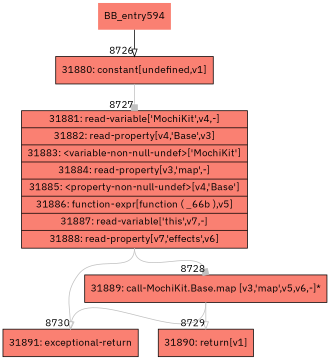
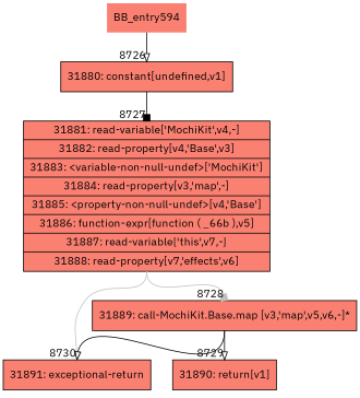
  digraph {
    fontname="IBM Plex Sans"
    rankdir=TD
    node [fillcolor=salmon fontname="IBM Plex Sans" shape=record style=filled]
    edge [arrowhead=onormal fontname="IBM Plex Sans" headport=n tailport=s]
    BB_entry594 [shape=none]
    n2 [label="{31880: constant[undefined,v1]}"]
    n3 [label="{31881: read-variable['MochiKit',v4,-]|31882: read-property[v4,'Base',v3]|31883: \<variable-non-null-undef\>['MochiKit']|31884: read-property[v3,'map',-]|31885: \<property-non-null-undef\>[v4,'Base']|31886: function-expr[function ( _66b ),v5]|31887: read-variable['this',v7,-]|31888: read-property[v7,'effects',v6]}"]
    n4 [label="{31889: call-MochiKit.Base.map [v3,'map',v5,v6,-]*}"]
    n5 [label="{31891: exceptional-return}"]
    n6 [label="{31890: return[v1]}"]
    BB_entry594 -> n2 [headlabel="    8726"]
-   n2 -> n3 [arrowhead=box headlabel="      8727" color=gray]
+   n2 -> n3 [arrowhead=box headlabel="      8727"]
    n3 -> n4 [arrowhead=box color=gray headlabel="      8728"]
    n3 -> n5 [color=gray headlabel="      8730"]
-   n4 -> n5 [color=gray]
-   n4 -> n6 [headlabel="      8729" color=gray]
+   n4 -> n5 [color=black]
+   n4 -> n6 [headlabel="      8729"]
  }
